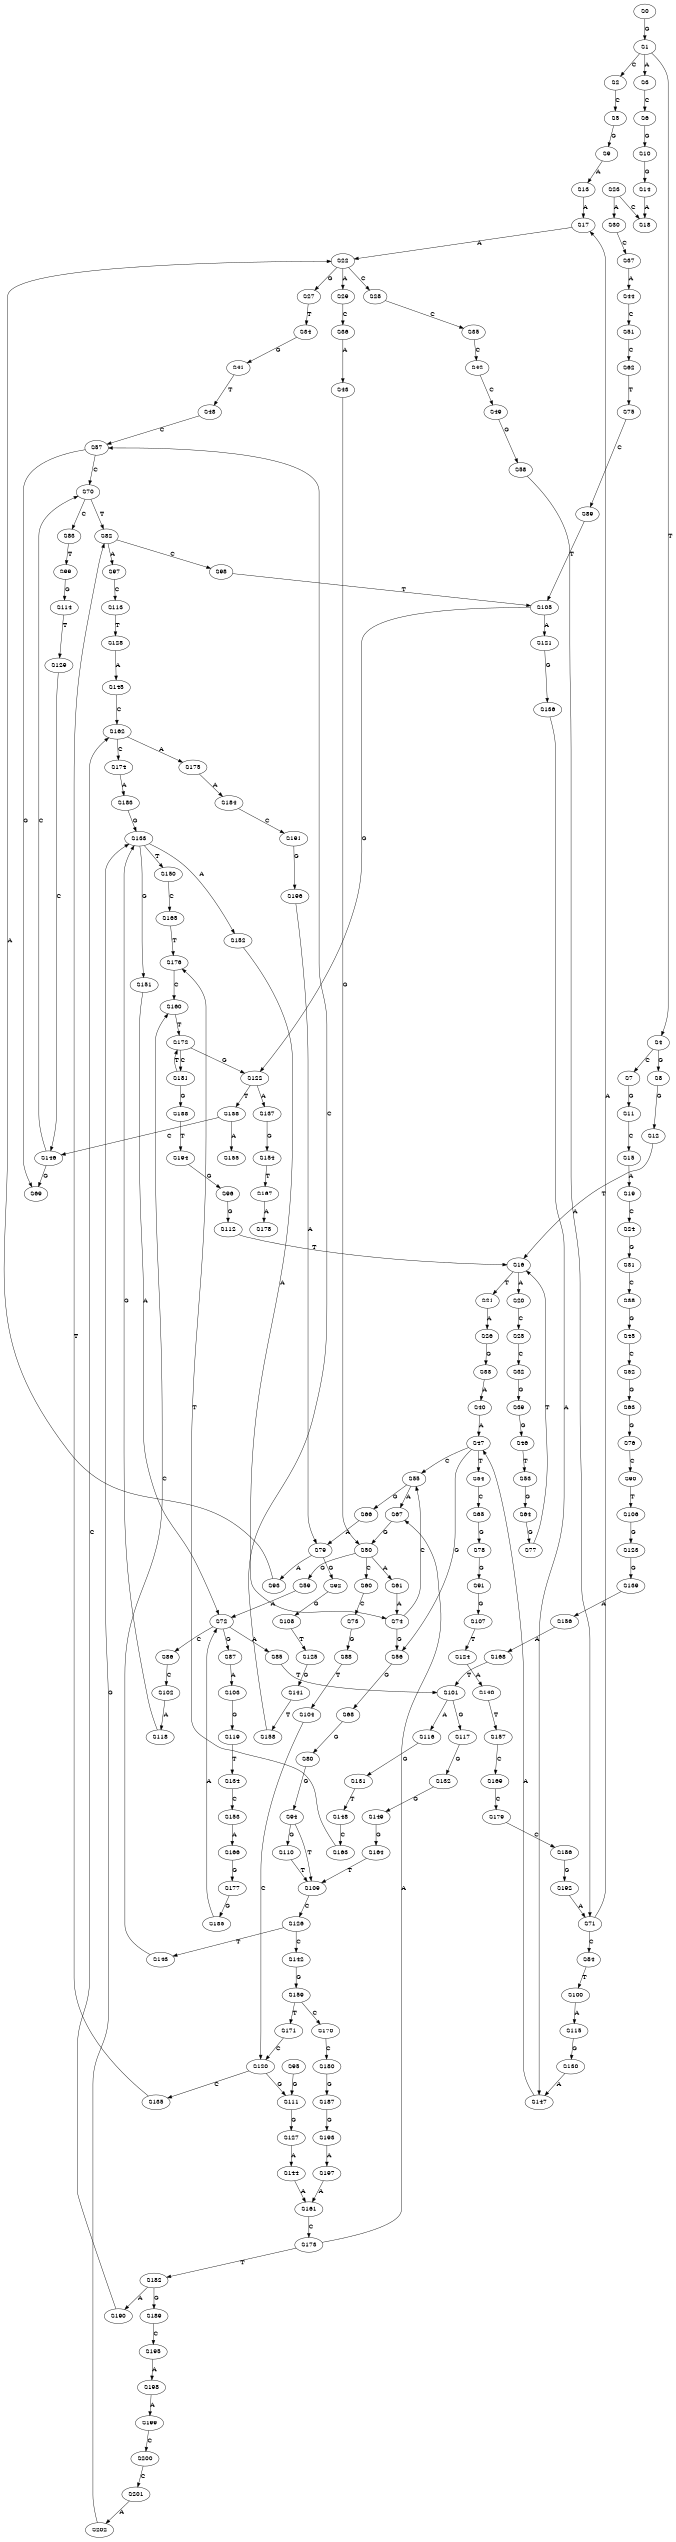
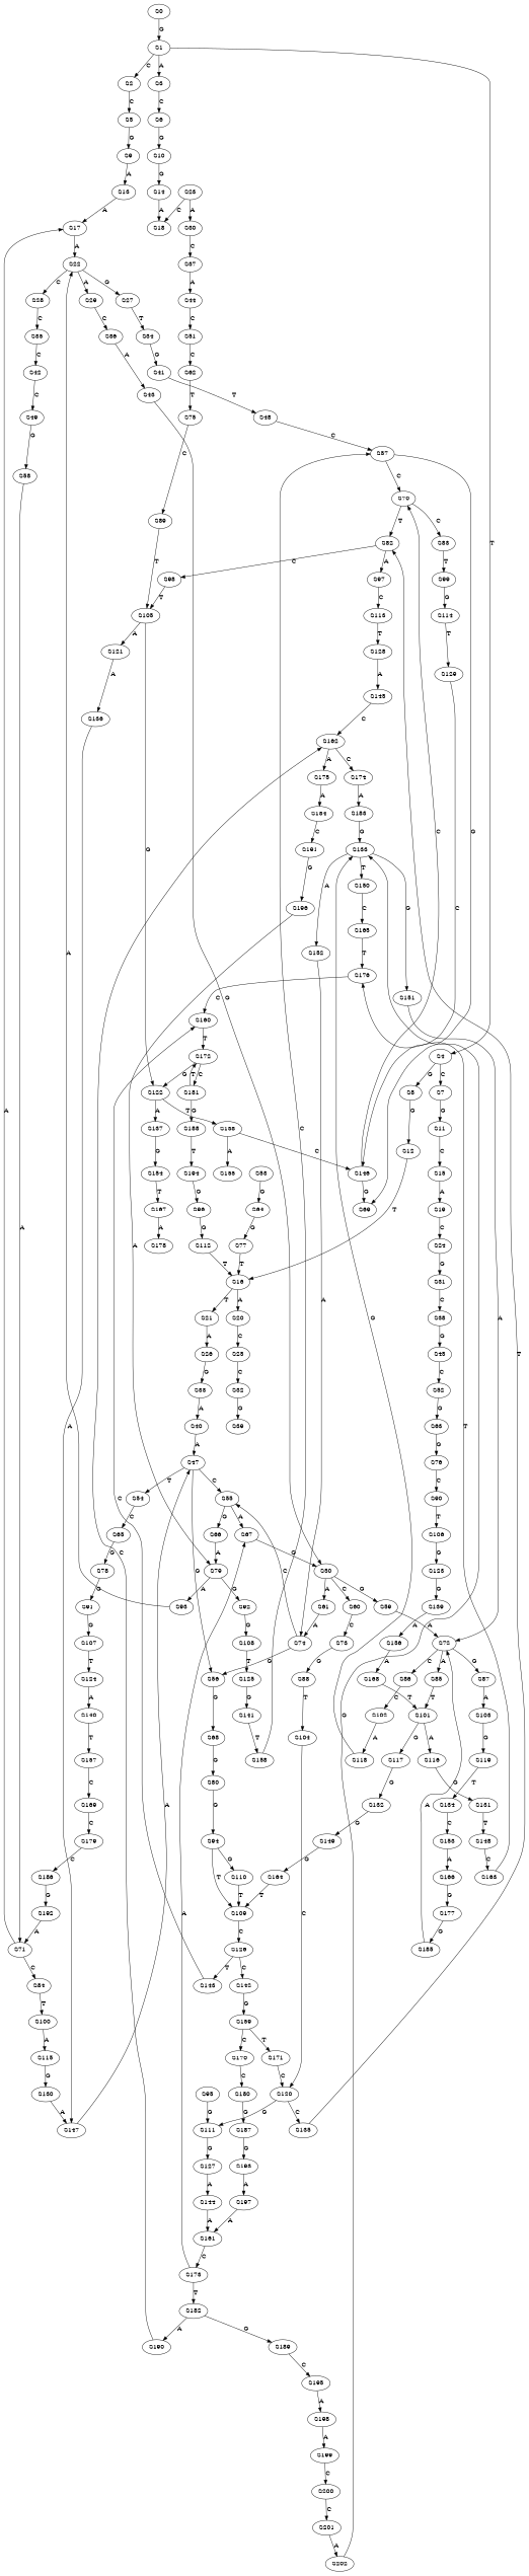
  strict digraph {
    S0
    S1
    S2
    S3
    S4
    S5
    S6
    S7
    S8
    S9
    S10
    S11
    S12
    S13
    S14
    S15
    S16
    S17
    S18
    S19
    S20
    S21
    S22
    S24
    S25
    S26
    S27
    S28
    S29
    S23
    S30
    S31
    S32
    S33
    S34
    S35
    S36
    S37
    S38
    S39
    S40
    S41
    S42
    S43
    S44
    S45
-   S46
    S47
    S48
    S49
    S50
    S51
    S52
    S53
    S54
    S55
    S56
    S57
    S58
    S59
    S60
    S61
    S62
    S63
    S64
    S65
    S66
    S67
    S68
    S69
    S70
    S71
    S72
    S73
    S74
    S75
    S76
    S77
    S78
    S79
    S80
    S82
    S83
    S84
    S85
    S86
    S87
    S88
    S89
    S90
    S91
    S92
    S93
    S94
    S97
    S98
    S99
    S100
    S101
    S102
    S103
    S104
    S105
    S106
    S107
    S108
    S109
    S110
    S95
    S111
    S96
    S112
    S113
    S114
    S115
    S116
    S117
    S118
    S119
    S120
    S121
    S122
    S123
    S124
    S125
    S126
    S127
    S128
    S129
    S130
    S131
    S132
    S133
    S134
    S135
    S136
    S137
    S138
    S139
    S140
    S141
    S142
    S143
    S144
    S145
    S146
    S147
    S148
    S149
    S150
    S151
    S152
    S153
    S154
    S155
    S156
    S157
    S158
    S159
    S160
    S161
    S162
    S163
    S164
    S165
    S166
    S167
    S168
    S169
    S170
    S171
    S172
    S173
    S174
    S175
    S176
    S177
    S178
    S179
    S180
    S181
    S182
    S183
    S184
    S185
    S186
    S187
    S188
    S189
    S190
    S191
    S192
    S193
    S194
    S195
    S196
    S197
    S198
    S199
    S200
    S201
    S202
    S0 -> S1 [label=G]
    S1 -> S2 [label=C]
    S1 -> S3 [label=A]
    S1 -> S4 [label=T]
    S2 -> S5 [label=C]
    S3 -> S6 [label=C]
    S4 -> S7 [label=C]
    S4 -> S8 [label=G]
    S5 -> S9 [label=G]
    S6 -> S10 [label=G]
    S7 -> S11 [label=G]
    S8 -> S12 [label=G]
    S9 -> S13 [label=A]
    S10 -> S14 [label=G]
    S11 -> S15 [label=C]
    S12 -> S16 [label=T]
    S13 -> S17 [label=A]
    S14 -> S18 [label=A]
    S15 -> S19 [label=A]
    S16 -> S20 [label=A]
    S16 -> S21 [label=T]
    S17 -> S22 [label=A]
    S19 -> S24 [label=C]
    S20 -> S25 [label=C]
    S21 -> S26 [label=A]
    S22 -> S27 [label=G]
    S22 -> S28 [label=C]
    S22 -> S29 [label=A]
    S24 -> S31 [label=G]
    S25 -> S32 [label=C]
    S26 -> S33 [label=G]
    S27 -> S34 [label=T]
    S28 -> S35 [label=C]
    S29 -> S36 [label=C]
    S23 -> S18 [label=C]
    S23 -> S30 [label=A]
    S30 -> S37 [label=C]
    S31 -> S38 [label=C]
    S32 -> S39 [label=G]
    S33 -> S40 [label=A]
    S34 -> S41 [label=G]
    S35 -> S42 [label=C]
    S36 -> S43 [label=A]
    S37 -> S44 [label=A]
    S38 -> S45 [label=G]
-   S39 -> S46 [label=G]
    S40 -> S47 [label=A]
    S41 -> S48 [label=T]
    S42 -> S49 [label=C]
    S43 -> S50 [label=G]
    S44 -> S51 [label=C]
    S45 -> S52 [label=C]
-   S46 -> S53 [label=T]
    S47 -> S54 [label=T]
    S47 -> S55 [label=C]
    S47 -> S56 [label=G]
    S48 -> S57 [label=C]
    S49 -> S58 [label=G]
    S50 -> S59 [label=G]
    S50 -> S60 [label=C]
    S50 -> S61 [label=A]
    S51 -> S62 [label=C]
    S52 -> S63 [label=G]
    S53 -> S64 [label=G]
    S54 -> S65 [label=C]
    S55 -> S66 [label=G]
    S55 -> S67 [label=A]
    S56 -> S68 [label=G]
    S57 -> S69 [label=G]
    S57 -> S70 [label=C]
    S58 -> S71 [label=A]
    S59 -> S72 [label=A]
    S60 -> S73 [label=C]
    S61 -> S74 [label=A]
    S62 -> S75 [label=T]
    S63 -> S76 [label=G]
    S64 -> S77 [label=G]
    S65 -> S78 [label=G]
    S66 -> S79 [label=A]
    S67 -> S50 [label=G]
    S68 -> S80 [label=G]
    S70 -> S82 [label=T]
    S70 -> S83 [label=C]
    S71 -> S17 [label=A]
    S71 -> S84 [label=C]
    S72 -> S85 [label=A]
    S72 -> S86 [label=C]
    S72 -> S87 [label=G]
    S73 -> S88 [label=G]
    S74 -> S55 [label=C]
    S74 -> S56 [label=G]
    S75 -> S89 [label=C]
    S76 -> S90 [label=C]
    S77 -> S16 [label=T]
    S78 -> S91 [label=G]
    S79 -> S92 [label=G]
    S79 -> S93 [label=A]
    S80 -> S94 [label=G]
    S82 -> S97 [label=A]
    S82 -> S98 [label=C]
    S83 -> S99 [label=T]
    S84 -> S100 [label=T]
    S85 -> S101 [label=T]
    S86 -> S102 [label=C]
    S87 -> S103 [label=A]
    S88 -> S104 [label=T]
    S89 -> S105 [label=T]
    S90 -> S106 [label=T]
    S91 -> S107 [label=G]
    S92 -> S108 [label=G]
    S93 -> S22 [label=A]
    S94 -> S109 [label=T]
    S94 -> S110 [label=G]
    S97 -> S113 [label=C]
    S98 -> S105 [label=T]
    S99 -> S114 [label=G]
    S100 -> S115 [label=A]
    S101 -> S116 [label=A]
    S101 -> S117 [label=G]
    S102 -> S118 [label=A]
    S103 -> S119 [label=G]
    S104 -> S120 [label=C]
    S105 -> S121 [label=A]
    S105 -> S122 [label=G]
    S106 -> S123 [label=G]
    S107 -> S124 [label=T]
    S108 -> S125 [label=T]
    S109 -> S126 [label=C]
    S110 -> S109 [label=T]
    S95 -> S111 [label=G]
    S111 -> S127 [label=G]
    S96 -> S112 [label=G]
    S112 -> S16 [label=T]
    S113 -> S128 [label=T]
    S114 -> S129 [label=T]
    S115 -> S130 [label=G]
    S116 -> S131 [label=G]
    S117 -> S132 [label=G]
    S118 -> S133 [label=G]
    S119 -> S134 [label=T]
    S120 -> S111 [label=G]
    S120 -> S135 [label=C]
-   S121 -> S136 [label=G]
+   S121 -> S136 [label=A]
    S122 -> S137 [label=A]
    S122 -> S138 [label=T]
    S123 -> S139 [label=G]
    S124 -> S140 [label=A]
    S125 -> S141 [label=G]
    S126 -> S142 [label=C]
    S126 -> S143 [label=T]
    S127 -> S144 [label=A]
    S128 -> S145 [label=A]
    S129 -> S146 [label=C]
    S130 -> S147 [label=A]
    S131 -> S148 [label=T]
    S132 -> S149 [label=G]
    S133 -> S150 [label=T]
    S133 -> S151 [label=G]
    S133 -> S152 [label=A]
    S134 -> S153 [label=C]
    S135 -> S82 [label=T]
    S136 -> S147 [label=A]
    S137 -> S154 [label=G]
    S138 -> S146 [label=C]
    S138 -> S155 [label=A]
    S139 -> S156 [label=A]
    S140 -> S157 [label=T]
    S141 -> S158 [label=T]
    S142 -> S159 [label=G]
    S143 -> S160 [label=C]
    S144 -> S161 [label=A]
    S145 -> S162 [label=C]
    S146 -> S69 [label=G]
    S146 -> S70 [label=C]
    S147 -> S47 [label=A]
    S148 -> S163 [label=C]
    S149 -> S164 [label=G]
    S150 -> S165 [label=C]
    S151 -> S72 [label=A]
    S152 -> S74 [label=A]
    S153 -> S166 [label=A]
    S154 -> S167 [label=T]
    S156 -> S168 [label=A]
    S157 -> S169 [label=C]
    S158 -> S57 [label=C]
    S159 -> S170 [label=C]
    S159 -> S171 [label=T]
    S160 -> S172 [label=T]
    S161 -> S173 [label=C]
    S162 -> S174 [label=C]
    S162 -> S175 [label=A]
    S163 -> S176 [label=T]
    S164 -> S109 [label=T]
    S165 -> S176 [label=T]
    S166 -> S177 [label=G]
    S167 -> S178 [label=A]
    S168 -> S101 [label=T]
    S169 -> S179 [label=C]
    S170 -> S180 [label=C]
    S171 -> S120 [label=C]
    S172 -> S122 [label=G]
    S172 -> S181 [label=C]
    S173 -> S67 [label=A]
    S173 -> S182 [label=T]
    S174 -> S183 [label=A]
    S175 -> S184 [label=A]
    S176 -> S160 [label=C]
    S177 -> S185 [label=G]
    S179 -> S186 [label=C]
    S180 -> S187 [label=G]
    S181 -> S172 [label=T]
    S181 -> S188 [label=G]
    S182 -> S189 [label=G]
    S182 -> S190 [label=A]
    S183 -> S133 [label=G]
    S184 -> S191 [label=C]
    S185 -> S72 [label=A]
    S186 -> S192 [label=G]
    S187 -> S193 [label=G]
    S188 -> S194 [label=T]
    S189 -> S195 [label=C]
    S190 -> S162 [label=C]
    S191 -> S196 [label=G]
    S192 -> S71 [label=A]
    S193 -> S197 [label=A]
    S194 -> S96 [label=G]
    S195 -> S198 [label=A]
    S196 -> S79 [label=A]
    S197 -> S161 [label=A]
    S198 -> S199 [label=A]
    S199 -> S200 [label=C]
    S200 -> S201 [label=C]
    S201 -> S202 [label=A]
    S202 -> S133 [label=G]
  }
